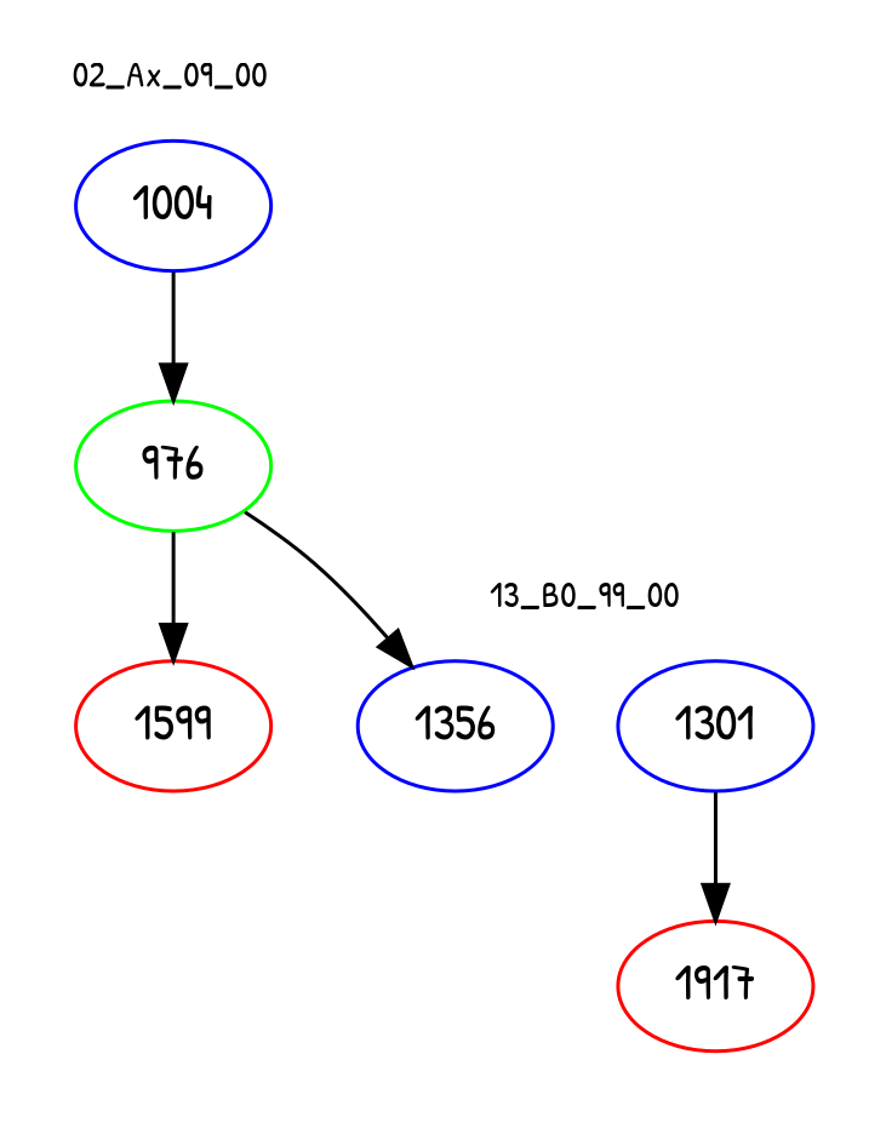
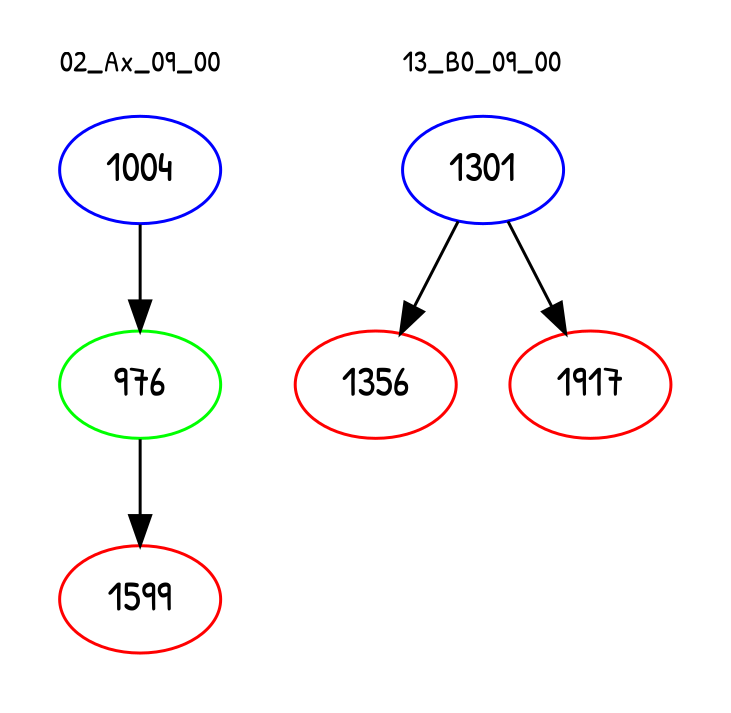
  digraph {
    fontname="Patrick Hand"
    node [color=blue fontname="Patrick Hand"]
    edge [color=black fontname="Patrick Hand"]
    n1 [color=green label=976]
    n2 [color=red label=1599]
    n3 [label=1004]
    n4 [label=1301]
-   n5 [label=1356]
+   n5 [color=red label=1356]
    n6 [color=red label=1917]
    subgraph cluster_1 {
      color=white
      fontsize=10
      label="02_Ax_09_00"
      n1
      n2
      n3
    }
    subgraph cluster_2 {
      color=white
      fontsize=10
-     label="13_B0_99_00"
+     label="13_B0_09_00"
      n4
      n5
      n6
    }
    n1 -> n2
    n3 -> n1
-   n1 -> n5
+   n4 -> n5
    n4 -> n6
  }
